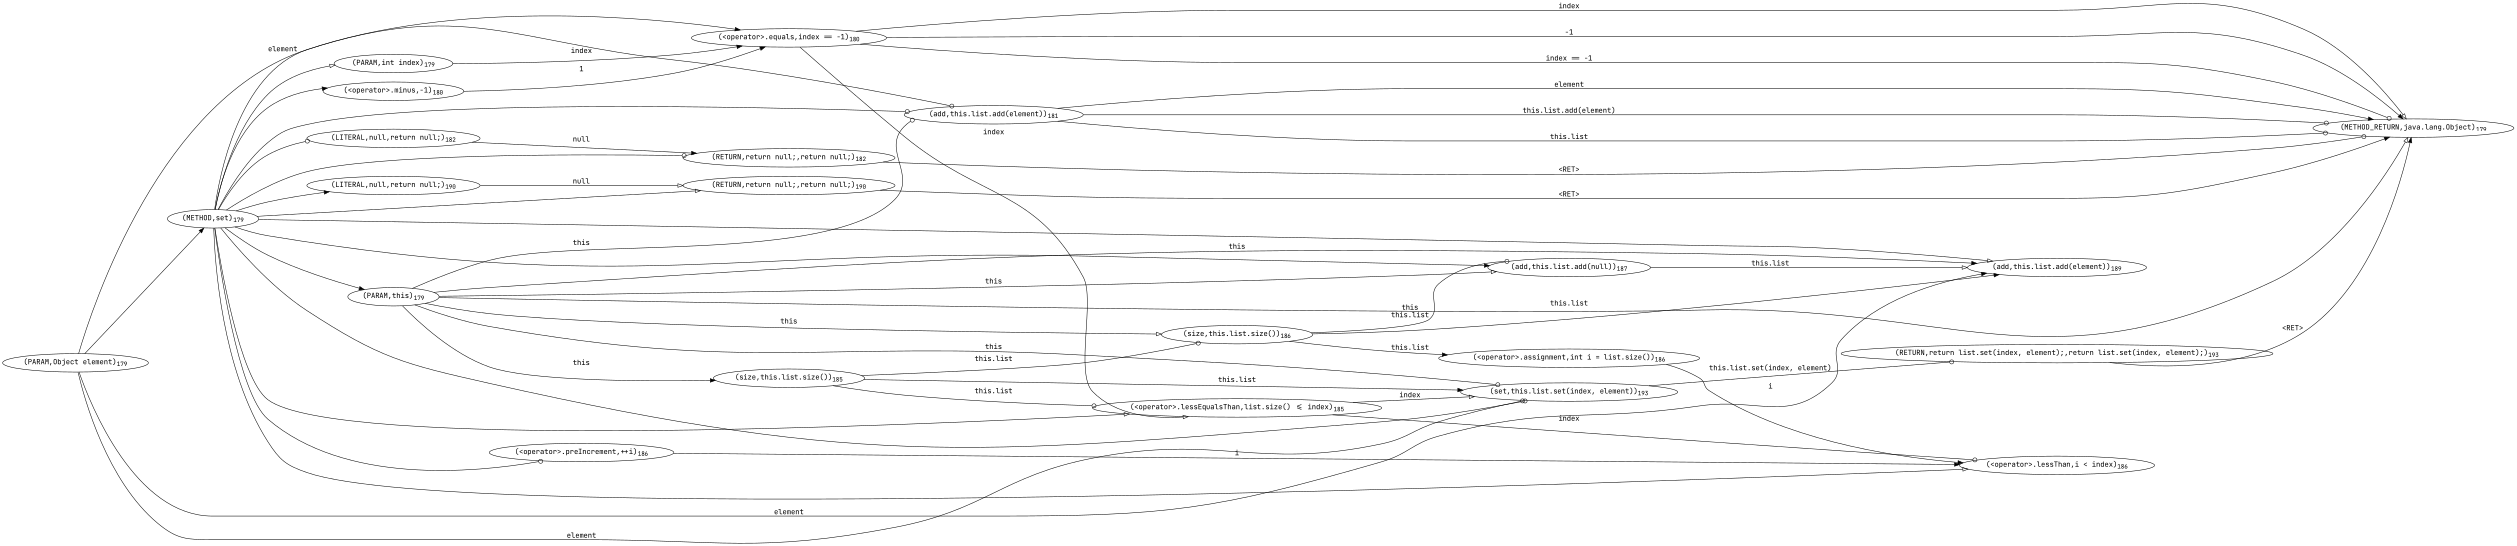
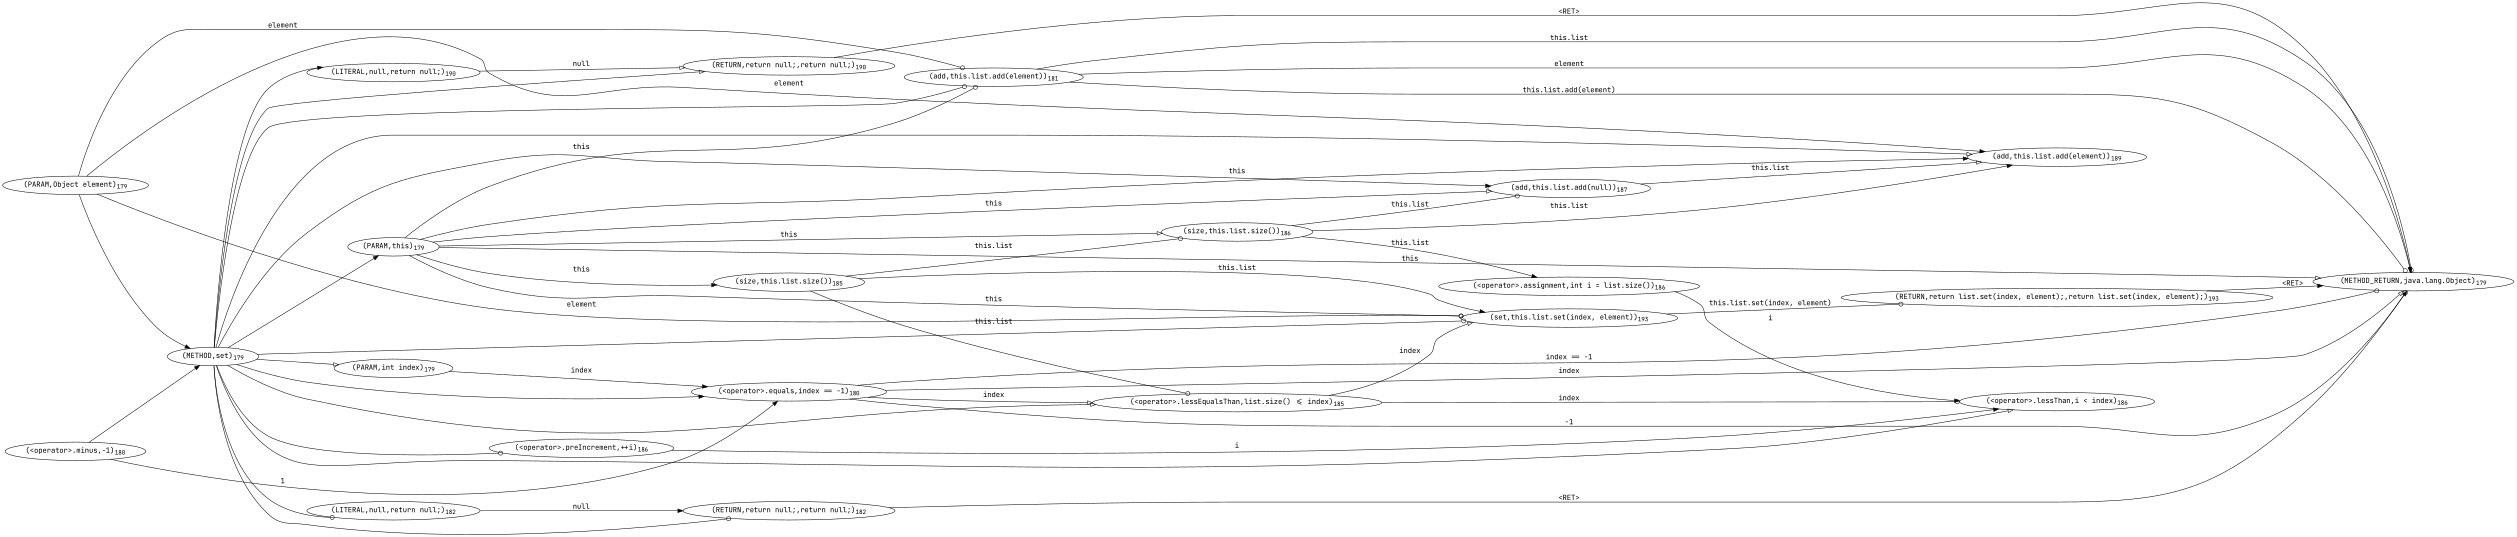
  digraph {
    fontname="JetBrains Mono"
    rankdir=LR
    node [fontname="JetBrains Mono"]
    edge [arrowhead=normal fontname="JetBrains Mono"]
    n1 [label=<(METHOD,set)<SUB>179</SUB>>]
    n2 [label=<(PARAM,this)<SUB>179</SUB>>]
    n3 [label=<(PARAM,int index)<SUB>179</SUB>>]
    n4 [label=<(&lt;operator&gt;.equals,index == -1)<SUB>180</SUB>>]
    n5 [label=<(&lt;operator&gt;.lessEqualsThan,list.size() &lt;= index)<SUB>185</SUB>>]
    n6 [label=<(set,this.list.set(index, element))<SUB>193</SUB>>]
    n7 [label=<(add,this.list.add(element))<SUB>181</SUB>>]
    n8 [label=<(RETURN,return null;,return null;)<SUB>182</SUB>>]
    n9 [label=<(add,this.list.add(element))<SUB>189</SUB>>]
    n10 [label=<(RETURN,return null;,return null;)<SUB>190</SUB>>]
    n11 [label=<(&lt;operator&gt;.minus,-1)<SUB>180</SUB>>]
    n12 [label=<(LITERAL,null,return null;)<SUB>182</SUB>>]
    n13 [label=<(&lt;operator&gt;.lessThan,i &lt; index)<SUB>186</SUB>>]
    n14 [label=<(&lt;operator&gt;.preIncrement,++i)<SUB>186</SUB>>]
    n15 [label=<(LITERAL,null,return null;)<SUB>190</SUB>>]
    n16 [label=<(add,this.list.add(null))<SUB>187</SUB>>]
    n17 [label=<(METHOD_RETURN,java.lang.Object)<SUB>179</SUB>>]
    n18 [label=<(size,this.list.size())<SUB>185</SUB>>]
    n19 [label=<(size,this.list.size())<SUB>186</SUB>>]
    n20 [label=<(PARAM,Object element)<SUB>179</SUB>>]
    n21 [label=<(RETURN,return list.set(index, element);,return list.set(index, element);)<SUB>193</SUB>>]
    n22 [label=<(&lt;operator&gt;.assignment,int i = list.size())<SUB>186</SUB>>]
    n1 -> n2
    n1 -> n3 [arrowhead=onormal]
    n1 -> n4
    n1 -> n5 [arrowhead=onormal]
    n1 -> n6 [arrowhead=odot]
    n1 -> n7 [arrowhead=odot]
    n1 -> n8 [arrowhead=odot]
    n1 -> n9 [arrowhead=onormal]
    n1 -> n10 [arrowhead=onormal]
-   n1 -> n11
+   n11 -> n1
    n1 -> n12 [arrowhead=odot]
    n1 -> n13 [arrowhead=onormal]
    n1 -> n14 [arrowhead=odot]
    n1 -> n15
    n1 -> n16
    n2 -> n6 [arrowhead=odot label=this]
    n2 -> n7 [arrowhead=odot label=this]
    n2 -> n9 [label=this]
    n2 -> n16 [arrowhead=onormal label=this]
    n2 -> n17 [arrowhead=onormal label=this]
    n2 -> n18 [label=this]
    n2 -> n19 [arrowhead=onormal label=this]
    n3 -> n4 [label=index]
    n4 -> n5 [arrowhead=onormal label=index]
    n4 -> n17 [arrowhead=onormal label=index]
    n4 -> n17 [label=-1]
    n4 -> n17 [arrowhead=odot label="index == -1"]
    n5 -> n6 [arrowhead=onormal label=index]
    n5 -> n13 [arrowhead=odot label=index]
    n6 -> n21 [arrowhead=odot label="this.list.set(index, element)"]
    n7 -> n17 [arrowhead=odot label="this.list"]
    n7 -> n17 [label=element]
    n7 -> n17 [arrowhead=odot label="this.list.add(element)"]
    n8 -> n17 [arrowhead=odot label="&lt;RET&gt;"]
    n10 -> n17 [label="&lt;RET&gt;"]
    n11 -> n4 [label=1]
    n12 -> n8 [label=null]
    n14 -> n13 [label=i]
    n15 -> n10 [arrowhead=onormal label=null]
    n16 -> n9 [arrowhead=onormal label="this.list"]
    n18 -> n5 [arrowhead=odot label="this.list"]
    n18 -> n6 [label="this.list"]
    n18 -> n19 [arrowhead=odot label="this.list"]
    n19 -> n9 [label="this.list"]
    n19 -> n16 [arrowhead=odot label="this.list"]
    n19 -> n22 [label="this.list"]
    n20 -> n1
    n20 -> n6 [arrowhead=odot label=element]
    n20 -> n7 [arrowhead=odot label=element]
    n20 -> n9 [label=element]
    n21 -> n17 [label="&lt;RET&gt;"]
    n22 -> n13 [label=i]
  }
